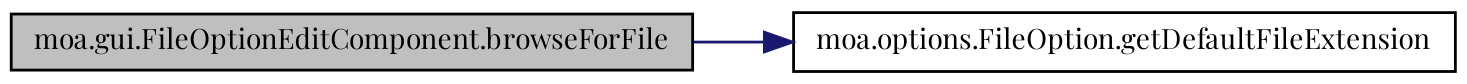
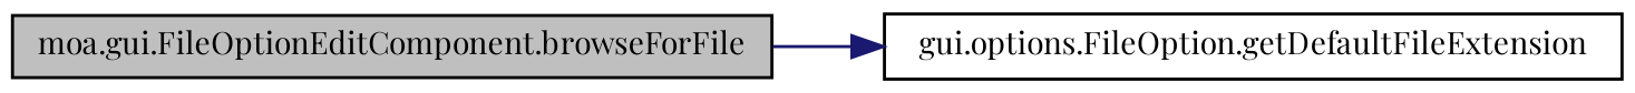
  digraph {
    rankdir=LR
    fontname="Playfair Display"
    node [color=black fontname="Playfair Display" fontsize=10 shape=record style=filled]
    n1 [fillcolor=grey75 fontcolor=black height=0.2 label="moa.gui.FileOptionEditComponent.browseForFile" width=0.4]
-   n2 [fillcolor=white height=0.2 label="moa.options.FileOption.getDefaultFileExtension" width=0.4]
+   n2 [fillcolor=white height=0.2 label="gui.options.FileOption.getDefaultFileExtension" width=0.4]
    n1 -> n2 [color=midnightblue fontname="Playfair Display" fontsize=10 labelfontname=Helvetica labelfontsize=10 style=solid]
  }
